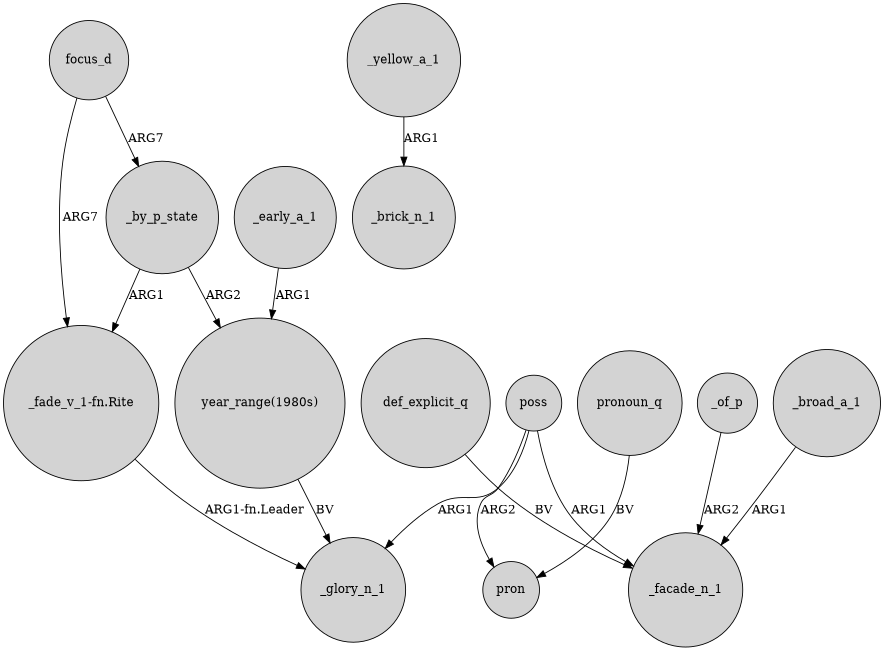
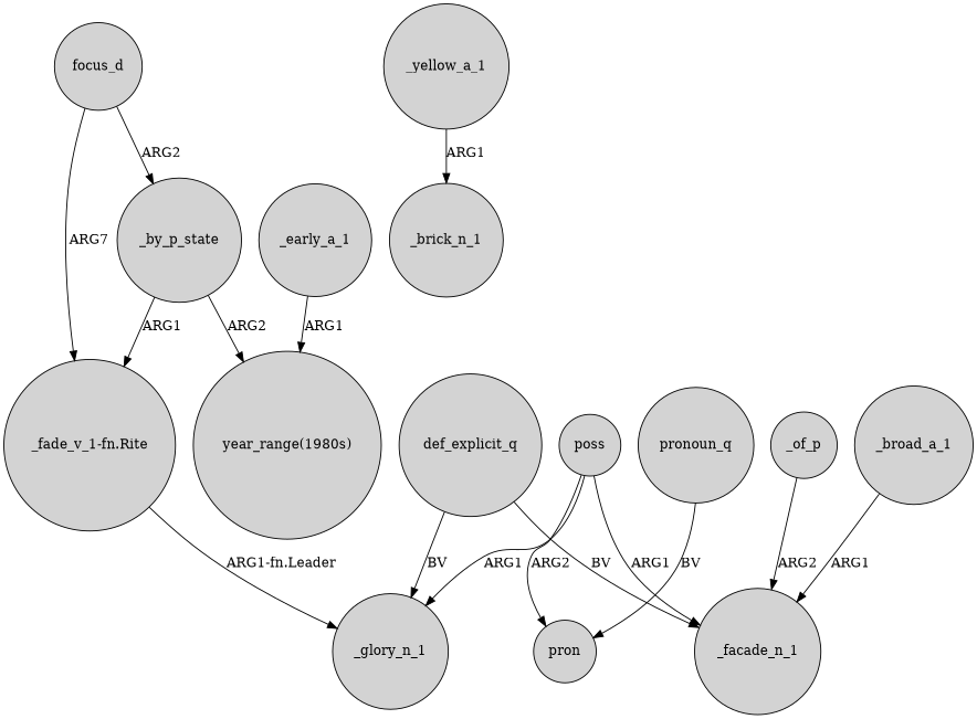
  digraph {
    node [shape=circle style=filled]
    focus_d
    "_fade_v_1-fn.Rite"
    _by_p_state
    _glory_n_1
    "year_range(1980s)"
    poss
    _facade_n_1
    pron
    def_explicit_q
    _of_p
    _broad_a_1
    _yellow_a_1
    _brick_n_1
    pronoun_q
    _early_a_1
    focus_d -> "_fade_v_1-fn.Rite" [label=ARG7]
-   focus_d -> _by_p_state [label=ARG7]
+   focus_d -> _by_p_state [label=ARG2]
    "_fade_v_1-fn.Rite" -> _glory_n_1 [label="ARG1-fn.Leader"]
    _by_p_state -> "_fade_v_1-fn.Rite" [label=ARG1]
    _by_p_state -> "year_range(1980s)" [label=ARG2]
    poss -> _glory_n_1 [label=ARG1]
    poss -> _facade_n_1 [label=ARG1]
    poss -> pron [label=ARG2]
-   "year_range(1980s)" -> _glory_n_1 [label=BV]
+   def_explicit_q -> _glory_n_1 [label=BV]
    def_explicit_q -> _facade_n_1 [label=BV]
    _of_p -> _facade_n_1 [label=ARG2]
    _broad_a_1 -> _facade_n_1 [label=ARG1]
    _yellow_a_1 -> _brick_n_1 [label=ARG1]
    pronoun_q -> pron [label=BV]
    _early_a_1 -> "year_range(1980s)" [label=ARG1]
  }
